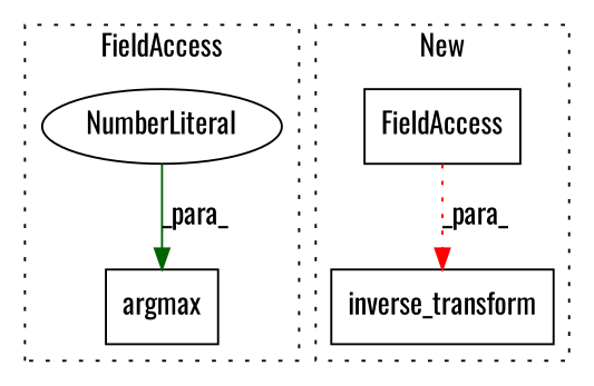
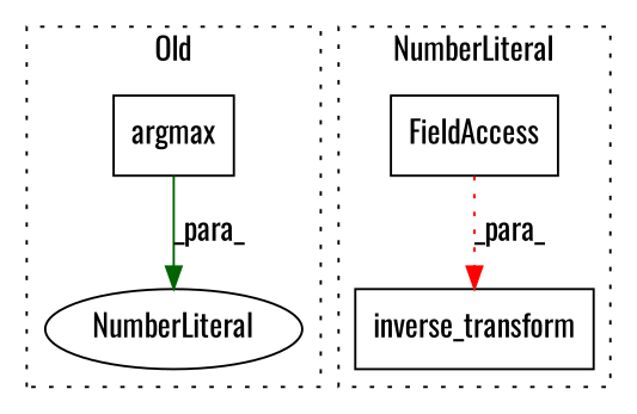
  digraph {
    fontname=Oswald
    node [a=32 fontname=Oswald shape=box]
    edge [fontname=Oswald]
    n1 [l="7,1" label=argmax s="1217,1229"]
    n2 [a=34 l=1 label=NumberLiteral s=1228 shape=ellipse]
    n3 [l="18,1" label=inverse_transform s="1665,1686"]
    n4 [a=22 l=8 label=FieldAccess s=1656]
    subgraph cluster_1 {
-     label=FieldAccess
+     label=Old
      style=dotted
      n1
      n2
    }
    subgraph cluster_2 {
-     label=New
+     label=NumberLiteral
      style=dotted
      n3
      n4
    }
-   n2 -> n1 [color=darkgreen label=_para_ style=solid]
+   n1 -> n2 [color=darkgreen label=_para_ style=solid]
    n4 -> n3 [color=red label=_para_ style=dotted]
  }
